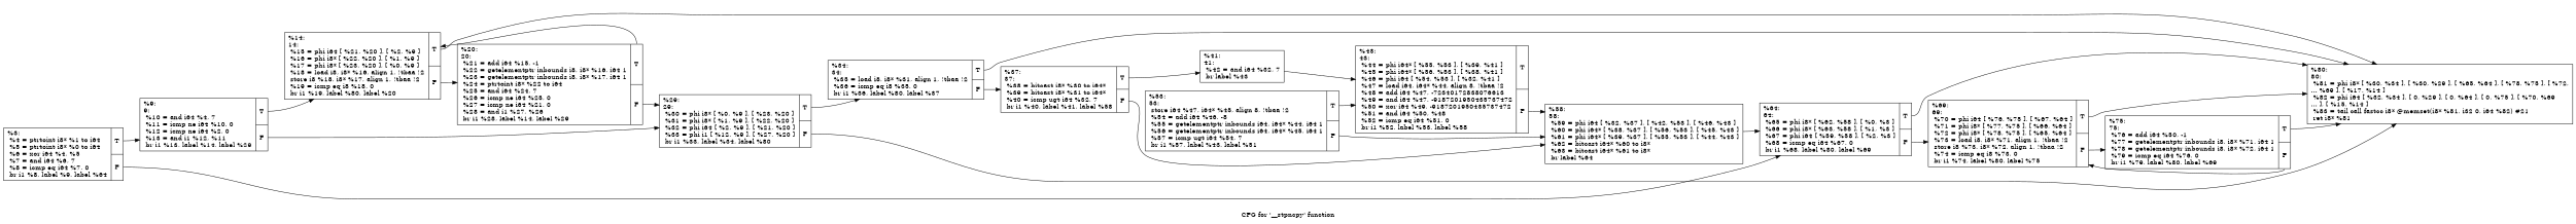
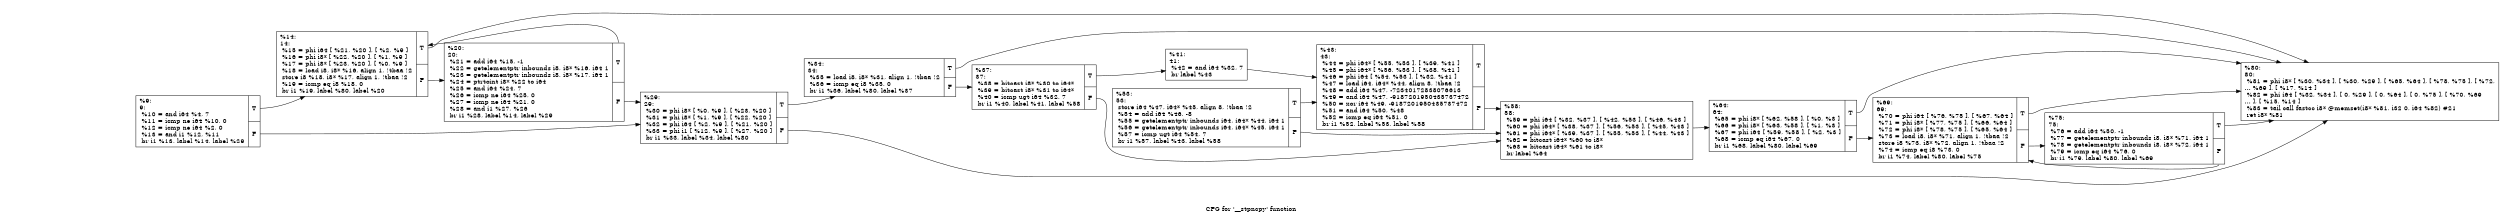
  digraph {
    label="CFG for '__stpncpy' function"
    rankdir=LR
    node [shape=record]
    edge [tailport=s0]
-   n1 [label="{%3:\l  %4 = ptrtoint i8* %1 to i64\l  %5 = ptrtoint i8* %0 to i64\l  %6 = xor i64 %4, %5\l  %7 = and i64 %6, 7\l  %8 = icmp eq i64 %7, 0\l  br i1 %8, label %9, label %64\l|{<s0>T|<s1>F}}"]
    n2 [label="{%9:\l9:                                                \l  %10 = and i64 %4, 7\l  %11 = icmp ne i64 %10, 0\l  %12 = icmp ne i64 %2, 0\l  %13 = and i1 %12, %11\l  br i1 %13, label %14, label %29\l|{<s0>T|<s1>F}}"]
    n3 [label="{%64:\l64:                                               \l  %65 = phi i8* [ %62, %58 ], [ %0, %3 ]\l  %66 = phi i8* [ %63, %58 ], [ %1, %3 ]\l  %67 = phi i64 [ %59, %58 ], [ %2, %3 ]\l  %68 = icmp eq i64 %67, 0\l  br i1 %68, label %80, label %69\l|{<s0>T|<s1>F}}"]
    n4 [label="{%14:\l14:                                               \l  %15 = phi i64 [ %21, %20 ], [ %2, %9 ]\l  %16 = phi i8* [ %22, %20 ], [ %1, %9 ]\l  %17 = phi i8* [ %23, %20 ], [ %0, %9 ]\l  %18 = load i8, i8* %16, align 1, !tbaa !2\l  store i8 %18, i8* %17, align 1, !tbaa !2\l  %19 = icmp eq i8 %18, 0\l  br i1 %19, label %80, label %20\l|{<s0>T|<s1>F}}"]
    n5 [label="{%29:\l29:                                               \l  %30 = phi i8* [ %0, %9 ], [ %23, %20 ]\l  %31 = phi i8* [ %1, %9 ], [ %22, %20 ]\l  %32 = phi i64 [ %2, %9 ], [ %21, %20 ]\l  %33 = phi i1 [ %12, %9 ], [ %27, %20 ]\l  br i1 %33, label %34, label %80\l|{<s0>T|<s1>F}}"]
    n6 [label="{%80:\l80:                                               \l  %81 = phi i8* [ %30, %34 ], [ %30, %29 ], [ %65, %64 ], [ %78, %75 ], [ %72,\l... %69 ], [ %17, %14 ]\l  %82 = phi i64 [ %32, %34 ], [ 0, %29 ], [ 0, %64 ], [ 0, %75 ], [ %70, %69\l... ], [ %15, %14 ]\l  %83 = tail call fastcc i8* @memset(i8* %81, i32 0, i64 %82) #21\l  ret i8* %81\l}"]
    n7 [label="{%69:\l69:                                               \l  %70 = phi i64 [ %76, %75 ], [ %67, %64 ]\l  %71 = phi i8* [ %77, %75 ], [ %66, %64 ]\l  %72 = phi i8* [ %78, %75 ], [ %65, %64 ]\l  %73 = load i8, i8* %71, align 1, !tbaa !2\l  store i8 %73, i8* %72, align 1, !tbaa !2\l  %74 = icmp eq i8 %73, 0\l  br i1 %74, label %80, label %75\l|{<s0>T|<s1>F}}"]
    n8 [label="{%20:\l20:                                               \l  %21 = add i64 %15, -1\l  %22 = getelementptr inbounds i8, i8* %16, i64 1\l  %23 = getelementptr inbounds i8, i8* %17, i64 1\l  %24 = ptrtoint i8* %22 to i64\l  %25 = and i64 %24, 7\l  %26 = icmp ne i64 %25, 0\l  %27 = icmp ne i64 %21, 0\l  %28 = and i1 %27, %26\l  br i1 %28, label %14, label %29\l|{<s0>T|<s1>F}}"]
    n9 [label="{%34:\l34:                                               \l  %35 = load i8, i8* %31, align 1, !tbaa !2\l  %36 = icmp eq i8 %35, 0\l  br i1 %36, label %80, label %37\l|{<s0>T|<s1>F}}"]
    n10 [label="{%75:\l75:                                               \l  %76 = add i64 %50, -1\l  %77 = getelementptr inbounds i8, i8* %71, i64 1\l  %78 = getelementptr inbounds i8, i8* %72, i64 1\l  %79 = icmp eq i64 %76, 0\l  br i1 %79, label %80, label %69\l|{<s0>T|<s1>F}}"]
    n11 [label="{%37:\l37:                                               \l  %38 = bitcast i8* %30 to i64*\l  %39 = bitcast i8* %31 to i64*\l  %40 = icmp ugt i64 %32, 7\l  br i1 %40, label %41, label %58\l|{<s0>T|<s1>F}}"]
    n12 [label="{%41:\l41:                                               \l  %42 = and i64 %32, 7\l  br label %43\l}"]
    n13 [label="{%58:\l58:                                               \l  %59 = phi i64 [ %32, %37 ], [ %42, %53 ], [ %46, %43 ]\l  %60 = phi i64* [ %38, %37 ], [ %56, %53 ], [ %45, %43 ]\l  %61 = phi i64* [ %39, %37 ], [ %55, %53 ], [ %44, %43 ]\l  %62 = bitcast i64* %60 to i8*\l  %63 = bitcast i64* %61 to i8*\l  br label %64\l}"]
    n14 [label="{%43:\l43:                                               \l  %44 = phi i64* [ %55, %53 ], [ %39, %41 ]\l  %45 = phi i64* [ %56, %53 ], [ %38, %41 ]\l  %46 = phi i64 [ %54, %53 ], [ %32, %41 ]\l  %47 = load i64, i64* %44, align 8, !tbaa !2\l  %48 = add i64 %47, -72340172838076613\l  %49 = and i64 %47, -9187201950435737472\l  %50 = xor i64 %49, -9187201950435737472\l  %51 = and i64 %50, %48\l  %52 = icmp eq i64 %51, 0\l  br i1 %52, label %53, label %58\l|{<s0>T|<s1>F}}"]
-   n15 [label="{%53:\l53:                                               \l  store i64 %47, i64* %45, align 8, !tbaa !2\l  %54 = add i64 %46, -8\l  %55 = getelementptr inbounds i64, i64* %44, i64 1\l  %56 = getelementptr inbounds i64, i64* %45, i64 1\l  %57 = icmp ugt i64 %54, 7\l  br i1 %57, label %43, label %51\l|{<s0>T|<s1>F}}"]
-   n1 -> n2
-   n1 -> n3 [tailport=s1]
+   n15 [label="{%53:\l53:                                               \l  store i64 %47, i64* %45, align 8, !tbaa !2\l  %54 = add i64 %46, -8\l  %55 = getelementptr inbounds i64, i64* %44, i64 1\l  %56 = getelementptr inbounds i64, i64* %45, i64 1\l  %57 = icmp ugt i64 %54, 7\l  br i1 %57, label %43, label %58\l|{<s0>T|<s1>F}}"]
    n2 -> n4
    n2 -> n5 [tailport=s1]
    n3 -> n6
    n3 -> n7 [tailport=s1]
    n4 -> n6
    n4 -> n8 [tailport=s1]
    n5 -> n6 [tailport=s1]
    n5 -> n9
    n7 -> n6
    n7 -> n10 [tailport=s1]
    n8 -> n4
    n8 -> n5 [tailport=s1]
    n9 -> n6
    n9 -> n11 [tailport=s1]
    n10 -> n6
    n10 -> n7 [tailport=s1]
    n11 -> n12
    n11 -> n13 [tailport=s1]
    n12 -> n14
    n13 -> n3
    n14 -> n13 [tailport=s1]
    n15 -> n13 [tailport=s1]
    n15 -> n14
  }
